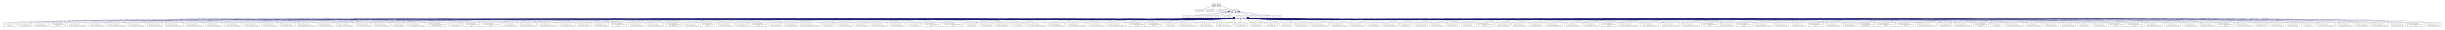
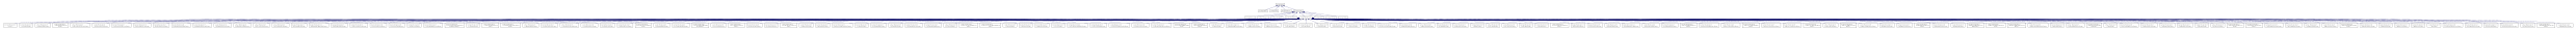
  digraph {
    fontname="Liberation Serif"
    rankdir=TB
    node [color=black fillcolor=white fontname="Liberation Serif" fontsize=10 shape=record style=filled]
    edge [color=midnightblue dir=back fontname="Liberation Serif" fontsize=10 labelfontname=Helvetica labelfontsize=10 style=solid]
    n1 [height=0.2 label="GenApi::IBase" width=0.4]
    n2 [height=0.2 label="GenApi::INode" width=0.4]
    n3 [height=0.2 label="GenApi::IPort" width=0.4]
    n4 [height=0.2 label="GenApi::ISelector" width=0.4]
    n5 [height=0.2 label="GenApi::IValue" width=0.4]
    n6 [height=0.2 label="GenApi::IBoolean" width=0.4]
    n7 [height=0.2 label="GenApi::ICategory" width=0.4]
    n8 [height=0.2 label="GenApi::ICommand" width=0.4]
    n9 [height=0.2 label="GenApi::IEnumEntry" width=0.4]
    n10 [height=0.2 label="GenApi::IEnumeration" width=0.4]
    n11 [height=0.2 label="GenApi::IFloat" width=0.4]
    n12 [height=0.2 label="GenApi::IInteger" width=0.4]
    n13 [height=0.2 label="GenApi::IString" width=0.4]
    n14 [height=0.2 label="GenApi::IEnumerationT\l\< EnumT \>" width=0.4]
    n15 [height=0.2 label="GenApi::IEnumerationT\l\< AccessModeEnums \>" width=0.4]
    n16 [height=0.2 label="GenApi::IEnumerationT\l\< AcquisitionModeEnums \>" width=0.4]
    n17 [height=0.2 label="GenApi::IEnumerationT\l\< AcquisitionStatusSelector\lEnums \>" width=0.4]
    n18 [height=0.2 label="GenApi::IEnumerationT\l\< AutoFunctionAOISelectorEnums \>" width=0.4]
    n19 [height=0.2 label="GenApi::IEnumerationT\l\< AutoFunctionProfileEnums \>" width=0.4]
    n20 [height=0.2 label="GenApi::IEnumerationT\l\< AutoFunctionROISelectorEnums \>" width=0.4]
    n21 [height=0.2 label="GenApi::IEnumerationT\l\< BalanceRatioSelectorEnums \>" width=0.4]
    n22 [height=0.2 label="GenApi::IEnumerationT\l\< BalanceWhiteAutoEnums \>" width=0.4]
    n23 [height=0.2 label="GenApi::IEnumerationT\l\< BinningHorizontalModeEnums \>" width=0.4]
    n24 [height=0.2 label="GenApi::IEnumerationT\l\< BinningModeHorizontalEnums \>" width=0.4]
    n25 [height=0.2 label="GenApi::IEnumerationT\l\< BinningModeVerticalEnums \>" width=0.4]
    n26 [height=0.2 label="GenApi::IEnumerationT\l\< BinningVerticalModeEnums \>" width=0.4]
    n27 [height=0.2 label="GenApi::IEnumerationT\l\< BlackLevelSelectorEnums \>" width=0.4]
    n28 [height=0.2 label="GenApi::IEnumerationT\l\< BslColorSpaceModeEnums \>" width=0.4]
    n29 [height=0.2 label="GenApi::IEnumerationT\l\< BslContrastModeEnums \>" width=0.4]
    n30 [height=0.2 label="GenApi::IEnumerationT\l\< BslImmediateTriggerModeEnums \>" width=0.4]
    n31 [height=0.2 label="GenApi::IEnumerationT\l\< BslUSBSpeedModeEnums \>" width=0.4]
    n32 [height=0.2 label="GenApi::IEnumerationT\l\< ChunkCounterSelectorEnums \>" width=0.4]
    n33 [height=0.2 label="GenApi::IEnumerationT\l\< ChunkGainSelectorEnums \>" width=0.4]
    n34 [height=0.2 label="GenApi::IEnumerationT\l\< ChunkPixelFormatEnums \>" width=0.4]
    n35 [height=0.2 label="GenApi::IEnumerationT\l\< ChunkSelectorEnums \>" width=0.4]
    n36 [height=0.2 label="GenApi::IEnumerationT\l\< ColorAdjustmentSelectorEnums \>" width=0.4]
    n37 [height=0.2 label="GenApi::IEnumerationT\l\< ColorOverexposureCompensation\lAOISelectorEnums \>" width=0.4]
    n38 [height=0.2 label="GenApi::IEnumerationT\l\< ColorSpaceEnums \>" width=0.4]
    n39 [height=0.2 label="GenApi::IEnumerationT\l\< ColorTransformationSelector\lEnums \>" width=0.4]
    n40 [height=0.2 label="GenApi::IEnumerationT\l\< ColorTransformationValueSelector\lEnums \>" width=0.4]
    n41 [height=0.2 label="GenApi::IEnumerationT\l\< CompressionModeEnums \>" width=0.4]
    n42 [height=0.2 label="GenApi::IEnumerationT\l\< CounterEventSourceEnums \>" width=0.4]
    n43 [height=0.2 label="GenApi::IEnumerationT\l\< CounterResetActivationEnums \>" width=0.4]
    n44 [height=0.2 label="GenApi::IEnumerationT\l\< CounterResetSourceEnums \>" width=0.4]
    n45 [height=0.2 label="GenApi::IEnumerationT\l\< CounterSelectorEnums \>" width=0.4]
    n46 [height=0.2 label="GenApi::IEnumerationT\l\< DefaultSetSelectorEnums \>" width=0.4]
    n47 [height=0.2 label="GenApi::IEnumerationT\l\< DefectPixelCorrectionMode\lEnums \>" width=0.4]
    n48 [height=0.2 label="GenApi::IEnumerationT\l\< DemosaicingModeEnums \>" width=0.4]
    n49 [height=0.2 label="GenApi::IEnumerationT\l\< DeviceIndicatorModeEnums \>" width=0.4]
    n50 [height=0.2 label="GenApi::IEnumerationT\l\< DeviceLinkThroughputLimit\lModeEnums \>" width=0.4]
    n51 [height=0.2 label="GenApi::IEnumerationT\l\< DeviceScanTypeEnums \>" width=0.4]
    n52 [height=0.2 label="GenApi::IEnumerationT\l\< DeviceTemperatureSelector\lEnums \>" width=0.4]
    n53 [height=0.2 label="GenApi::IEnumerationT\l\< EventNotificationEnums \>" width=0.4]
    n54 [height=0.2 label="GenApi::IEnumerationT\l\< EventSelectorEnums \>" width=0.4]
    n55 [height=0.2 label="GenApi::IEnumerationT\l\< ExpertFeatureAccessSelector\lEnums \>" width=0.4]
    n56 [height=0.2 label="GenApi::IEnumerationT\l\< ExposureAutoEnums \>" width=0.4]
    n57 [height=0.2 label="GenApi::IEnumerationT\l\< ExposureModeEnums \>" width=0.4]
    n58 [height=0.2 label="GenApi::IEnumerationT\l\< ExposureOverlapTimeModeEnums \>" width=0.4]
    n59 [height=0.2 label="GenApi::IEnumerationT\l\< FeatureSetEnums \>" width=0.4]
    n60 [height=0.2 label="GenApi::IEnumerationT\l\< FieldOutputModeEnums \>" width=0.4]
    n61 [height=0.2 label="GenApi::IEnumerationT\l\< FileOpenModeEnums \>" width=0.4]
    n62 [height=0.2 label="GenApi::IEnumerationT\l\< FileOperationSelectorEnums \>" width=0.4]
    n63 [height=0.2 label="GenApi::IEnumerationT\l\< FileOperationStatusEnums \>" width=0.4]
    n64 [height=0.2 label="GenApi::IEnumerationT\l\< FileSelectorEnums \>" width=0.4]
    n65 [height=0.2 label="GenApi::IEnumerationT\l\< FrequencyConverterInputSource\lEnums \>" width=0.4]
    n66 [height=0.2 label="GenApi::IEnumerationT\l\< FrequencyConverterSignalAlignment\lEnums \>" width=0.4]
    n67 [height=0.2 label="GenApi::IEnumerationT\l\< GainAutoEnums \>" width=0.4]
    n68 [height=0.2 label="GenApi::IEnumerationT\l\< GainSelectorEnums \>" width=0.4]
    n69 [height=0.2 label="GenApi::IEnumerationT\l\< GammaSelectorEnums \>" width=0.4]
    n70 [height=0.2 label="GenApi::IEnumerationT\l\< GevCCPEnums \>" width=0.4]
    n71 [height=0.2 label="GenApi::IEnumerationT\l\< GevGVSPExtendedIDModeEnums \>" width=0.4]
    n72 [height=0.2 label="GenApi::IEnumerationT\l\< GevIEEE1588StatusEnums \>" width=0.4]
    n73 [height=0.2 label="GenApi::IEnumerationT\l\< GevIEEE1588StatusLatchedEnums \>" width=0.4]
    n74 [height=0.2 label="GenApi::IEnumerationT\l\< GevInterfaceSelectorEnums \>" width=0.4]
    n75 [height=0.2 label="GenApi::IEnumerationT\l\< GevStreamChannelSelectorEnums \>" width=0.4]
    n76 [height=0.2 label="GenApi::IEnumerationT\l\< InconvertibleEdgeHandling\lEnums \>" width=0.4]
    n77 [height=0.2 label="GenApi::IEnumerationT\l\< InterlacedIntegrationMode\lEnums \>" width=0.4]
    n78 [height=0.2 label="GenApi::IEnumerationT\l\< LastErrorEnums \>" width=0.4]
    n79 [height=0.2 label="GenApi::IEnumerationT\l\< LegacyBinningVerticalEnums \>" width=0.4]
    n80 [height=0.2 label="GenApi::IEnumerationT\l\< LightSourcePresetEnums \>" width=0.4]
    n81 [height=0.2 label="GenApi::IEnumerationT\l\< LightSourceSelectorEnums \>" width=0.4]
    n82 [height=0.2 label="GenApi::IEnumerationT\l\< LineFormatEnums \>" width=0.4]
    n83 [height=0.2 label="GenApi::IEnumerationT\l\< LineLogicEnums \>" width=0.4]
    n84 [height=0.2 label="GenApi::IEnumerationT\l\< LineModeEnums \>" width=0.4]
+   n85 [height=0.2 label="GenApi::IEnumerationT\l\< LineSelectorEnums \>" width=0.4]
    n86 [height=0.2 label="GenApi::IEnumerationT\l\< LineSourceEnums \>" width=0.4]
    n87 [height=0.2 label="GenApi::IEnumerationT\l\< LUTSelectorEnums \>" width=0.4]
    n88 [height=0.2 label="GenApi::IEnumerationT\l\< MonoConversionMethodEnums \>" width=0.4]
    n89 [height=0.2 label="GenApi::IEnumerationT\l\< OutputBitAlignmentEnums \>" width=0.4]
    n90 [height=0.2 label="GenApi::IEnumerationT\l\< OutputOrientationEnums \>" width=0.4]
    n91 [height=0.2 label="GenApi::IEnumerationT\l\< OverlapModeEnums \>" width=0.4]
    n92 [height=0.2 label="GenApi::IEnumerationT\l\< ParameterSelectorEnums \>" width=0.4]
    n93 [height=0.2 label="GenApi::IEnumerationT\l\< PgiModeEnums \>" width=0.4]
    n94 [height=0.2 label="GenApi::IEnumerationT\l\< PixelCodingEnums \>" width=0.4]
    n95 [height=0.2 label="GenApi::IEnumerationT\l\< PixelColorFilterEnums \>" width=0.4]
    n96 [height=0.2 label="GenApi::IEnumerationT\l\< PixelFormatEnums \>" width=0.4]
    n97 [height=0.2 label="GenApi::IEnumerationT\l\< PixelSizeEnums \>" width=0.4]
    n98 [height=0.2 label="GenApi::IEnumerationT\l\< RemoveParameterLimitSelector\lEnums \>" width=0.4]
    n99 [height=0.2 label="GenApi::IEnumerationT\l\< ROIZoneModeEnums \>" width=0.4]
    n100 [height=0.2 label="GenApi::IEnumerationT\l\< ROIZoneSelectorEnums \>" width=0.4]
    n101 [height=0.2 label="GenApi::IEnumerationT\l\< SensorBitDepthEnums \>" width=0.4]
    n102 [height=0.2 label="GenApi::IEnumerationT\l\< SensorDigitizationTapsEnums \>" width=0.4]
    n103 [height=0.2 label="GenApi::IEnumerationT\l\< SensorReadoutModeEnums \>" width=0.4]
    n104 [height=0.2 label="GenApi::IEnumerationT\l\< SensorShutterModeEnums \>" width=0.4]
    n105 [height=0.2 label="GenApi::IEnumerationT\l\< SequenceAddressBitSelector\lEnums \>" width=0.4]
    n106 [height=0.2 label="GenApi::IEnumerationT\l\< SequenceAddressBitSourceEnums \>" width=0.4]
    n107 [height=0.2 label="GenApi::IEnumerationT\l\< SequenceAdvanceModeEnums \>" width=0.4]
+   n108 [height=0.2 label="GenApi::IEnumerationT\l\< SequenceConfigurationMode\lEnums \>" width=0.4]
    n109 [height=0.2 label="GenApi::IEnumerationT\l\< SequenceControlSelectorEnums \>" width=0.4]
    n110 [height=0.2 label="GenApi::IEnumerationT\l\< SequenceControlSourceEnums \>" width=0.4]
    n111 [height=0.2 label="GenApi::IEnumerationT\l\< SequencerConfigurationMode\lEnums \>" width=0.4]
    n112 [height=0.2 label="GenApi::IEnumerationT\l\< SequencerModeEnums \>" width=0.4]
    n113 [height=0.2 label="GenApi::IEnumerationT\l\< SequencerTriggerActivation\lEnums \>" width=0.4]
    n114 [height=0.2 label="GenApi::IEnumerationT\l\< SequencerTriggerSourceEnums \>" width=0.4]
    n115 [height=0.2 label="GenApi::IEnumerationT\l\< ShadingSelectorEnums \>" width=0.4]
    n116 [height=0.2 label="GenApi::IEnumerationT\l\< ShadingSetCreateEnums \>" width=0.4]
    n117 [height=0.2 label="GenApi::IEnumerationT\l\< ShadingSetDefaultSelector\lEnums \>" width=0.4]
    n118 [height=0.2 label="GenApi::IEnumerationT\l\< ShadingSetSelectorEnums \>" width=0.4]
    n119 [height=0.2 label="GenApi::IEnumerationT\l\< ShadingStatusEnums \>" width=0.4]
    n120 [height=0.2 label="GenApi::IEnumerationT\l\< ShaftEncoderModuleCounter\lModeEnums \>" width=0.4]
    n121 [height=0.2 label="GenApi::IEnumerationT\l\< ShaftEncoderModuleLineSelector\lEnums \>" width=0.4]
    n122 [height=0.2 label="GenApi::IEnumerationT\l\< ShaftEncoderModuleLineSource\lEnums \>" width=0.4]
    n123 [height=0.2 label="GenApi::IEnumerationT\l\< ShaftEncoderModuleModeEnums \>" width=0.4]
    n124 [height=0.2 label="GenApi::IEnumerationT\l\< ShutterModeEnums \>" width=0.4]
    n125 [height=0.2 label="GenApi::IEnumerationT\l\< SoftwareSignalSelectorEnums \>" width=0.4]
    n126 [height=0.2 label="GenApi::IEnumerationT\l\< SpatialCorrectionStarting\lLineEnums \>" width=0.4]
    n127 [height=0.2 label="GenApi::IEnumerationT\l\< StatusEnums \>" width=0.4]
    n128 [height=0.2 label="GenApi::IEnumerationT\l\< SyncUserOutputSelectorEnums \>" width=0.4]
    n129 [height=0.2 label="GenApi::IEnumerationT\l\< TemperatureSelectorEnums \>" width=0.4]
    n130 [height=0.2 label="GenApi::IEnumerationT\l\< TemperatureStateEnums \>" width=0.4]
    n131 [height=0.2 label="GenApi::IEnumerationT\l\< TestImageSelectorEnums \>" width=0.4]
    n132 [height=0.2 label="GenApi::IEnumerationT\l\< TestPatternEnums \>" width=0.4]
    n133 [height=0.2 label="GenApi::IEnumerationT\l\< TimerSelectorEnums \>" width=0.4]
    n134 [height=0.2 label="GenApi::IEnumerationT\l\< TimerSequenceEntrySelector\lEnums \>" width=0.4]
    n135 [height=0.2 label="GenApi::IEnumerationT\l\< TimerSequenceTimerSelector\lEnums \>" width=0.4]
    n136 [height=0.2 label="GenApi::IEnumerationT\l\< TimerTriggerActivationEnums \>" width=0.4]
    n137 [height=0.2 label="GenApi::IEnumerationT\l\< TimerTriggerSourceEnums \>" width=0.4]
    n138 [height=0.2 label="GenApi::IEnumerationT\l\< TransmissionTypeEnums \>" width=0.4]
    n139 [height=0.2 label="GenApi::IEnumerationT\l\< TriggerActivationEnums \>" width=0.4]
    n140 [height=0.2 label="GenApi::IEnumerationT\l\< TriggerControlImplementation\lEnums \>" width=0.4]
    n141 [height=0.2 label="GenApi::IEnumerationT\l\< TriggerDelaySourceEnums \>" width=0.4]
    n142 [height=0.2 label="GenApi::IEnumerationT\l\< TriggerModeEnums \>" width=0.4]
    n143 [height=0.2 label="GenApi::IEnumerationT\l\< TriggerSelectorEnums \>" width=0.4]
    n144 [height=0.2 label="GenApi::IEnumerationT\l\< TriggerSourceEnums \>" width=0.4]
    n145 [height=0.2 label="GenApi::IEnumerationT\l\< TypeEnums \>" width=0.4]
    n146 [height=0.2 label="GenApi::IEnumerationT\l\< UserDefinedValueSelectorEnums \>" width=0.4]
    n147 [height=0.2 label="GenApi::IEnumerationT\l\< UserOutputSelectorEnums \>" width=0.4]
    n148 [height=0.2 label="GenApi::IEnumerationT\l\< UserSetDefaultEnums \>" width=0.4]
    n149 [height=0.2 label="GenApi::IEnumerationT\l\< UserSetDefaultSelectorEnums \>" width=0.4]
    n150 [height=0.2 label="GenApi::IEnumerationT\l\< UserSetSelectorEnums \>" width=0.4]
    n151 [height=0.2 label="GenApi::IEnumerationT\l\< VInpSignalReadoutActivation\lEnums \>" width=0.4]
    n152 [height=0.2 label="GenApi::IEnumerationT\l\< VInpSignalSourceEnums \>" width=0.4]
    n1 -> n2
    n1 -> n3
    n1 -> n4
    n1 -> n5
    n5 -> n6
    n5 -> n7
    n5 -> n8
    n5 -> n9
    n5 -> n10
    n5 -> n11
    n5 -> n12
    n5 -> n13
    n10 -> n14
    n10 -> n15
    n10 -> n16
    n10 -> n17
    n10 -> n18
    n10 -> n19
    n10 -> n20
    n10 -> n21
    n10 -> n22
    n10 -> n23
    n10 -> n24
    n10 -> n25
    n10 -> n26
    n10 -> n27
    n10 -> n28
    n10 -> n29
    n10 -> n30
    n10 -> n31
    n10 -> n32
    n10 -> n33
    n10 -> n34
    n10 -> n35
    n10 -> n36
    n10 -> n37
    n10 -> n38
    n10 -> n39
    n10 -> n40
    n10 -> n41
    n10 -> n42
    n10 -> n43
    n10 -> n44
    n10 -> n45
    n10 -> n46
    n10 -> n47
    n10 -> n48
    n10 -> n49
    n10 -> n50
    n10 -> n51
    n10 -> n52
    n10 -> n53
    n10 -> n54
    n10 -> n55
    n10 -> n56
    n10 -> n57
    n10 -> n58
    n10 -> n59
    n10 -> n60
    n10 -> n61
    n10 -> n62
    n10 -> n63
    n10 -> n64
    n10 -> n65
    n10 -> n66
    n10 -> n67
    n10 -> n68
    n10 -> n69
    n10 -> n70
    n10 -> n71
    n10 -> n72
    n10 -> n73
    n10 -> n74
    n10 -> n75
    n10 -> n76
    n10 -> n77
    n10 -> n78
    n10 -> n79
    n10 -> n80
    n10 -> n81
    n10 -> n82
    n10 -> n83
    n10 -> n84
+   n10 -> n85
    n10 -> n86
    n10 -> n87
    n10 -> n88
    n10 -> n89
    n10 -> n90
    n10 -> n91
    n10 -> n92
    n10 -> n93
    n10 -> n94
    n10 -> n95
    n10 -> n96
    n10 -> n97
    n10 -> n98
    n10 -> n99
    n10 -> n100
    n10 -> n101
    n10 -> n102
    n10 -> n103
    n10 -> n104
    n10 -> n105
    n10 -> n106
    n10 -> n107
+   n10 -> n108
    n10 -> n109
    n10 -> n110
    n10 -> n111
    n10 -> n112
    n10 -> n113
    n10 -> n114
    n10 -> n115
    n10 -> n116
    n10 -> n117
    n10 -> n118
    n10 -> n119
    n10 -> n120
    n10 -> n121
    n10 -> n122
    n10 -> n123
    n10 -> n124
    n10 -> n125
    n10 -> n126
    n10 -> n127
    n10 -> n128
    n10 -> n129
    n10 -> n130
    n10 -> n131
    n10 -> n132
    n10 -> n133
    n10 -> n134
    n10 -> n135
    n10 -> n136
    n10 -> n137
    n10 -> n138
    n10 -> n139
    n10 -> n140
    n10 -> n141
    n10 -> n142
    n10 -> n143
    n10 -> n144
    n10 -> n145
    n10 -> n146
    n10 -> n147
    n10 -> n148
    n10 -> n149
    n10 -> n150
    n10 -> n151
    n10 -> n152
  }
